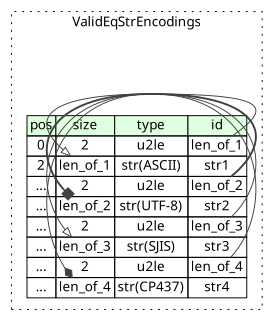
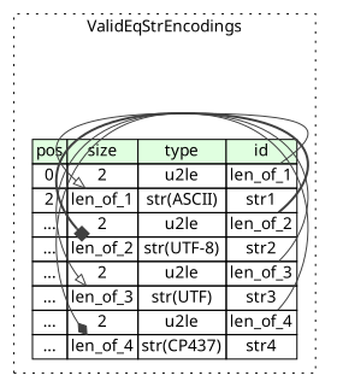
  digraph {
    rankdir=LR
    fontname="Noto Sans"
    edge [color="#404040" style=solid arrowhead=onormal fontname="Noto Sans"]
-   n1 [label=<<TABLE BORDER="0" CELLBORDER="1" CELLSPACING="0"> 			<TR><TD BGCOLOR="#E0FFE0">pos</TD><TD BGCOLOR="#E0FFE0">size</TD><TD BGCOLOR="#E0FFE0">type</TD><TD BGCOLOR="#E0FFE0">id</TD></TR> 			<TR><TD PORT="len_of_1_pos">0</TD><TD PORT="len_of_1_size">2</TD><TD>u2le</TD><TD PORT="len_of_1_type">len_of_1</TD></TR> 			<TR><TD PORT="str1_pos">2</TD><TD PORT="str1_size">len_of_1</TD><TD>str(ASCII)</TD><TD PORT="str1_type">str1</TD></TR> 			<TR><TD PORT="len_of_2_pos">...</TD><TD PORT="len_of_2_size">2</TD><TD>u2le</TD><TD PORT="len_of_2_type">len_of_2</TD></TR> 			<TR><TD PORT="str2_pos">...</TD><TD PORT="str2_size">len_of_2</TD><TD>str(UTF-8)</TD><TD PORT="str2_type">str2</TD></TR> 			<TR><TD PORT="len_of_3_pos">...</TD><TD PORT="len_of_3_size">2</TD><TD>u2le</TD><TD PORT="len_of_3_type">len_of_3</TD></TR> 			<TR><TD PORT="str3_pos">...</TD><TD PORT="str3_size">len_of_3</TD><TD>str(SJIS)</TD><TD PORT="str3_type">str3</TD></TR> 			<TR><TD PORT="len_of_4_pos">...</TD><TD PORT="len_of_4_size">2</TD><TD>u2le</TD><TD PORT="len_of_4_type">len_of_4</TD></TR> 			<TR><TD PORT="str4_pos">...</TD><TD PORT="str4_size">len_of_4</TD><TD>str(CP437)</TD><TD PORT="str4_type">str4</TD></TR> 		</TABLE>> shape=plaintext fontname="Noto Sans"]
+   n1 [label=<<TABLE BORDER="0" CELLBORDER="1" CELLSPACING="0"> 			<TR><TD BGCOLOR="#E0FFE0">pos</TD><TD BGCOLOR="#E0FFE0">size</TD><TD BGCOLOR="#E0FFE0">type</TD><TD BGCOLOR="#E0FFE0">id</TD></TR> 			<TR><TD PORT="len_of_1_pos">0</TD><TD PORT="len_of_1_size">2</TD><TD>u2le</TD><TD PORT="len_of_1_type">len_of_1</TD></TR> 			<TR><TD PORT="str1_pos">2</TD><TD PORT="str1_size">len_of_1</TD><TD>str(ASCII)</TD><TD PORT="str1_type">str1</TD></TR> 			<TR><TD PORT="len_of_2_pos">...</TD><TD PORT="len_of_2_size">2</TD><TD>u2le</TD><TD PORT="len_of_2_type">len_of_2</TD></TR> 			<TR><TD PORT="str2_pos">...</TD><TD PORT="str2_size">len_of_2</TD><TD>str(UTF-8)</TD><TD PORT="str2_type">str2</TD></TR> 			<TR><TD PORT="len_of_3_pos">...</TD><TD PORT="len_of_3_size">2</TD><TD>u2le</TD><TD PORT="len_of_3_type">len_of_3</TD></TR> 			<TR><TD PORT="str3_pos">...</TD><TD PORT="str3_size">len_of_3</TD><TD>str(UTF)</TD><TD PORT="str3_type">str3</TD></TR> 			<TR><TD PORT="len_of_4_pos">...</TD><TD PORT="len_of_4_size">2</TD><TD>u2le</TD><TD PORT="len_of_4_type">len_of_4</TD></TR> 			<TR><TD PORT="str4_pos">...</TD><TD PORT="str4_size">len_of_4</TD><TD>str(CP437)</TD><TD PORT="str4_type">str4</TD></TR> 		</TABLE>> shape=plaintext fontname="Noto Sans"]
    subgraph cluster_1 {
      label=ValidEqStrEncodings
      style=dotted
      n1
    }
    n1 -> n1 [headport=str1_size tailport=len_of_1_type]
    n1 -> n1 [headport=str2_size tailport=len_of_2_type style=bold arrowhead=box]
    n1 -> n1 [headport=str3_size tailport=len_of_3_type]
    n1 -> n1 [headport=str4_size tailport=len_of_4_type arrowhead=diamond]
  }
